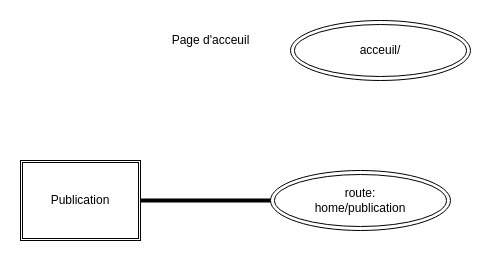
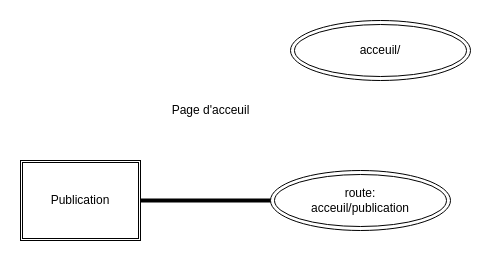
  <mxCell id="0" />
  <mxCell id="1" parent="0" />
  <mxCell id="2" value="Publication" style="shape=ext;double=1;rounded=0;whiteSpace=wrap;html=1;" vertex="1" parent="1"><mxGeometry x="20" y="160" width="120" height="80" as="geometry" /></mxCell>
- <mxCell id="3" value="Page d'acceuil" style="text;html=1;align=center;verticalAlign=middle;resizable=0;points=[];autosize=1;" vertex="1" parent="1"><mxGeometry x="165" y="30" width="90" height="20" as="geometry" /></mxCell>
- <mxCell id="4" value="route:&lt;br&gt;home/publication" style="ellipse;shape=doubleEllipse;whiteSpace=wrap;html=1;" vertex="1" parent="1"><mxGeometry x="270" y="170" width="180" height="60" as="geometry" /></mxCell>
+ <mxCell id="3" value="Page d'acceuil" style="text;html=1;align=center;verticalAlign=middle;resizable=0;points=[];autosize=1;" vertex="1" parent="1"><mxGeometry x="165" y="100" width="90" height="20" as="geometry" /></mxCell>
+ <mxCell id="4" value="route:&lt;br&gt;acceuil/publication" style="ellipse;shape=doubleEllipse;whiteSpace=wrap;html=1;" vertex="1" parent="1"><mxGeometry x="270" y="170" width="180" height="60" as="geometry" /></mxCell>
  <mxCell id="5" value="" style="line;strokeWidth=4;html=1;perimeter=backbonePerimeter;points=[];outlineConnect=0;gradientColor=#ffffff;" vertex="1" parent="1"><mxGeometry x="140" y="195" width="130" height="10" as="geometry" /></mxCell>
  <mxCell id="6" value="acceuil/" style="ellipse;shape=doubleEllipse;whiteSpace=wrap;html=1;" vertex="1" parent="1"><mxGeometry x="290" width="180" height="60" as="geometry" y="20" /></mxCell>
